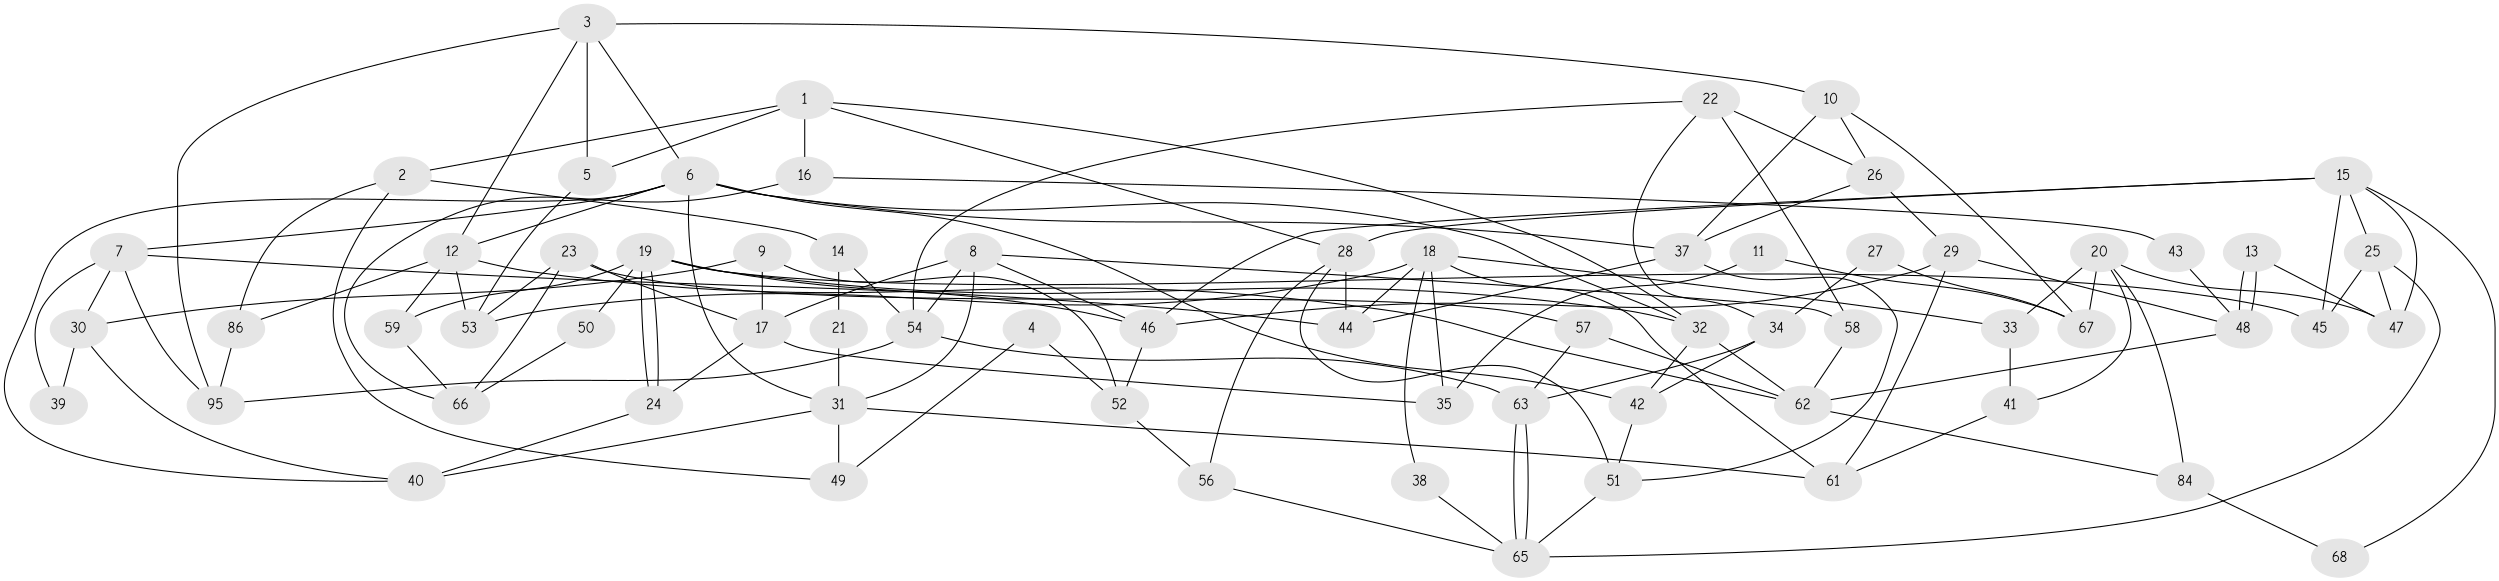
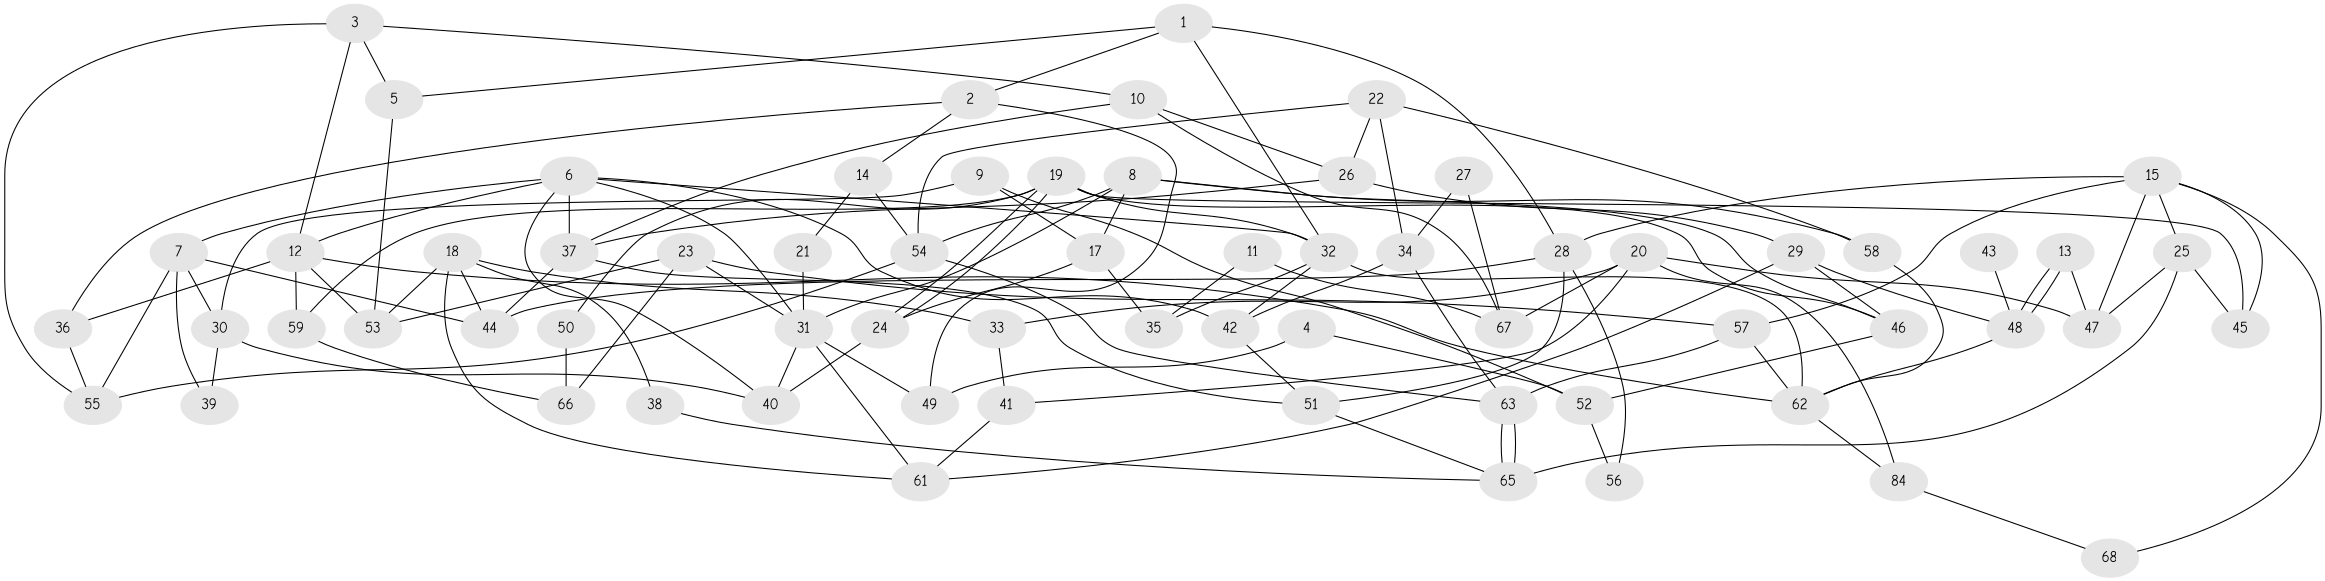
  graph {
    fontname="Comic Neue"
    node [color=gray90 fontname="Comic Neue" style=filled]
    edge [fontname="Comic Neue"]
    1
    2
    5
-   16
    32
    28
    14
-   36 [label=86]
+   36
    49
    53
    43
    66
    19
    46
    59
    45
    24
    50
    42
    35
    62
    54
    21
-   55 [label=95]
+   55
    3
    6
    10
    12
    7
    31
    37
    40
    26
    67
    4
    52
    56
    30
    39
    44
    61
    51
    8
    17
    58
    63
    9
    29
    11
    n50 [label=84]
    13
    47
    48
    15
    25
    68
    65
    18
    33
    38
    41
    20
    22
    34
    23
    57
    27
    1 -- 2
    1 -- 5
-   1 -- 16
    1 -- 32
    1 -- 28
    2 -- 14
    2 -- 36
    2 -- 49
    5 -- 53
-   16 -- 43
-   16 -- 66
    32 -- 42
-   18 -- 35
+   32 -- 35
    32 -- 62
    28 -- 56
    28 -- 44
    28 -- 51
    14 -- 54
    14 -- 21
    36 -- 55
    43 -- 48
    19 -- 32
    19 -- 46
    19 -- 59
    19 -- 45
    19 -- 24
    19 -- 24
    19 -- 50
    46 -- 52
    59 -- 66
    24 -- 40
    50 -- 66
    42 -- 51
    62 -- n50
    54 -- 55
    54 -- 63
    21 -- 31
    3 -- 5
    3 -- 55
-   3 -- 6
    3 -- 10
    3 -- 12
    6 -- 32
    6 -- 42
    6 -- 12
    6 -- 7
    6 -- 31
    6 -- 37
    6 -- 40
    10 -- 37
    10 -- 26
    10 -- 67
    12 -- 36
    12 -- 53
    12 -- 59
    12 -- 62
    7 -- 55
    7 -- 30
    7 -- 39
    7 -- 44
    31 -- 49
    31 -- 40
    31 -- 61
    37 -- 44
    37 -- 51
    26 -- 37
    26 -- 29
    4 -- 49
    4 -- 52
    52 -- 56
-   56 -- 65
    30 -- 40
    30 -- 39
    51 -- 65
    8 -- 46
    8 -- 54
    8 -- 31
    8 -- 17
    8 -- 58
    17 -- 24
    17 -- 35
    58 -- 62
    63 -- 65
    63 -- 65
    9 -- 52
    9 -- 30
    9 -- 17
    29 -- 46
    29 -- 61
    29 -- 48
    11 -- 35
    11 -- 67
    n50 -- 68
    13 -- 47
    13 -- 48
    13 -- 48
    48 -- 62
    15 -- 28
-   15 -- 46
+   15 -- 57
    15 -- 45
    15 -- 47
    15 -- 25
    15 -- 68
    25 -- 45
    25 -- 47
    25 -- 65
    18 -- 53
    18 -- 44
    18 -- 61
    18 -- 33
    18 -- 38
    33 -- 41
    38 -- 65
    41 -- 61
    20 -- 67
    20 -- n50
    20 -- 47
    20 -- 33
    20 -- 41
    22 -- 54
    22 -- 26
    22 -- 58
    22 -- 34
    34 -- 42
    34 -- 63
    23 -- 53
    23 -- 66
-   23 -- 17
+   23 -- 31
    23 -- 57
    57 -- 62
    57 -- 63
    27 -- 67
    27 -- 34
  }
